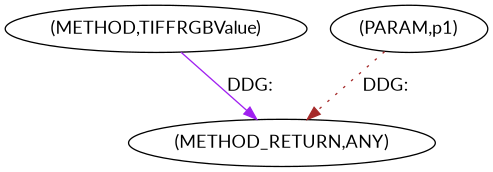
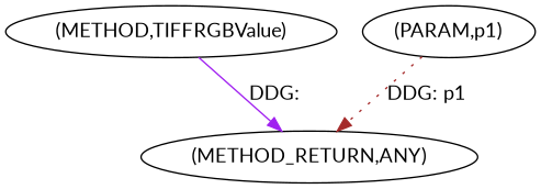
  digraph {
    fontname=Lato
    node [fontname=Lato]
    edge [fontname=Lato]
    n1 [label=<(METHOD,TIFFRGBValue)>]
    n2 [label=<(METHOD_RETURN,ANY)>]
    n3 [label=<(PARAM,p1)>]
    n1 -> n2 [color=purple label="DDG: " style=solid]
-   n3 -> n2 [color=brown label="DDG: " style=dotted]
+   n3 -> n2 [color=brown label="DDG: p1" style=dotted]
  }
